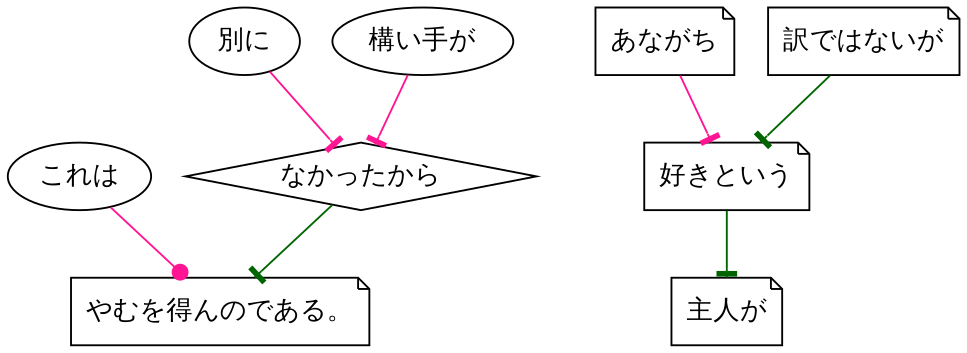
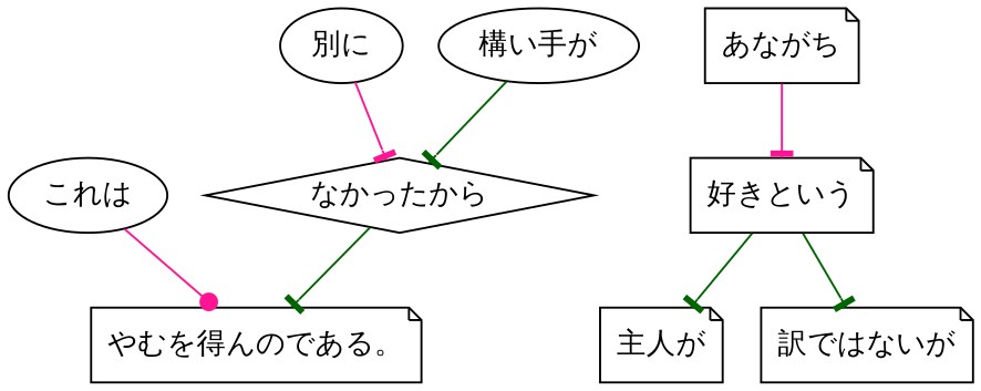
  digraph {
    node [shape=note]
    edge [arrowhead=tee color=darkgreen]
    n1 [label="これは" shape=ellipse]
    n2 [label="やむを得んのである。"]
    n3 [label="あながち"]
    n4 [label="好きという"]
    n5 [label="主人が"]
    n6 [label="訳ではないが"]
    n7 [label="なかったから" shape=diamond]
    n8 [label="別に" shape=ellipse]
    n9 [label="構い手が" shape=ellipse]
    n1 -> n2 [arrowhead=dot color=deeppink]
    n3 -> n4 [color=deeppink]
    n4 -> n5
-   n6 -> n4
+   n4 -> n6
    n7 -> n2
    n8 -> n7 [color=deeppink]
-   n9 -> n7 [color=deeppink]
+   n9 -> n7
  }
